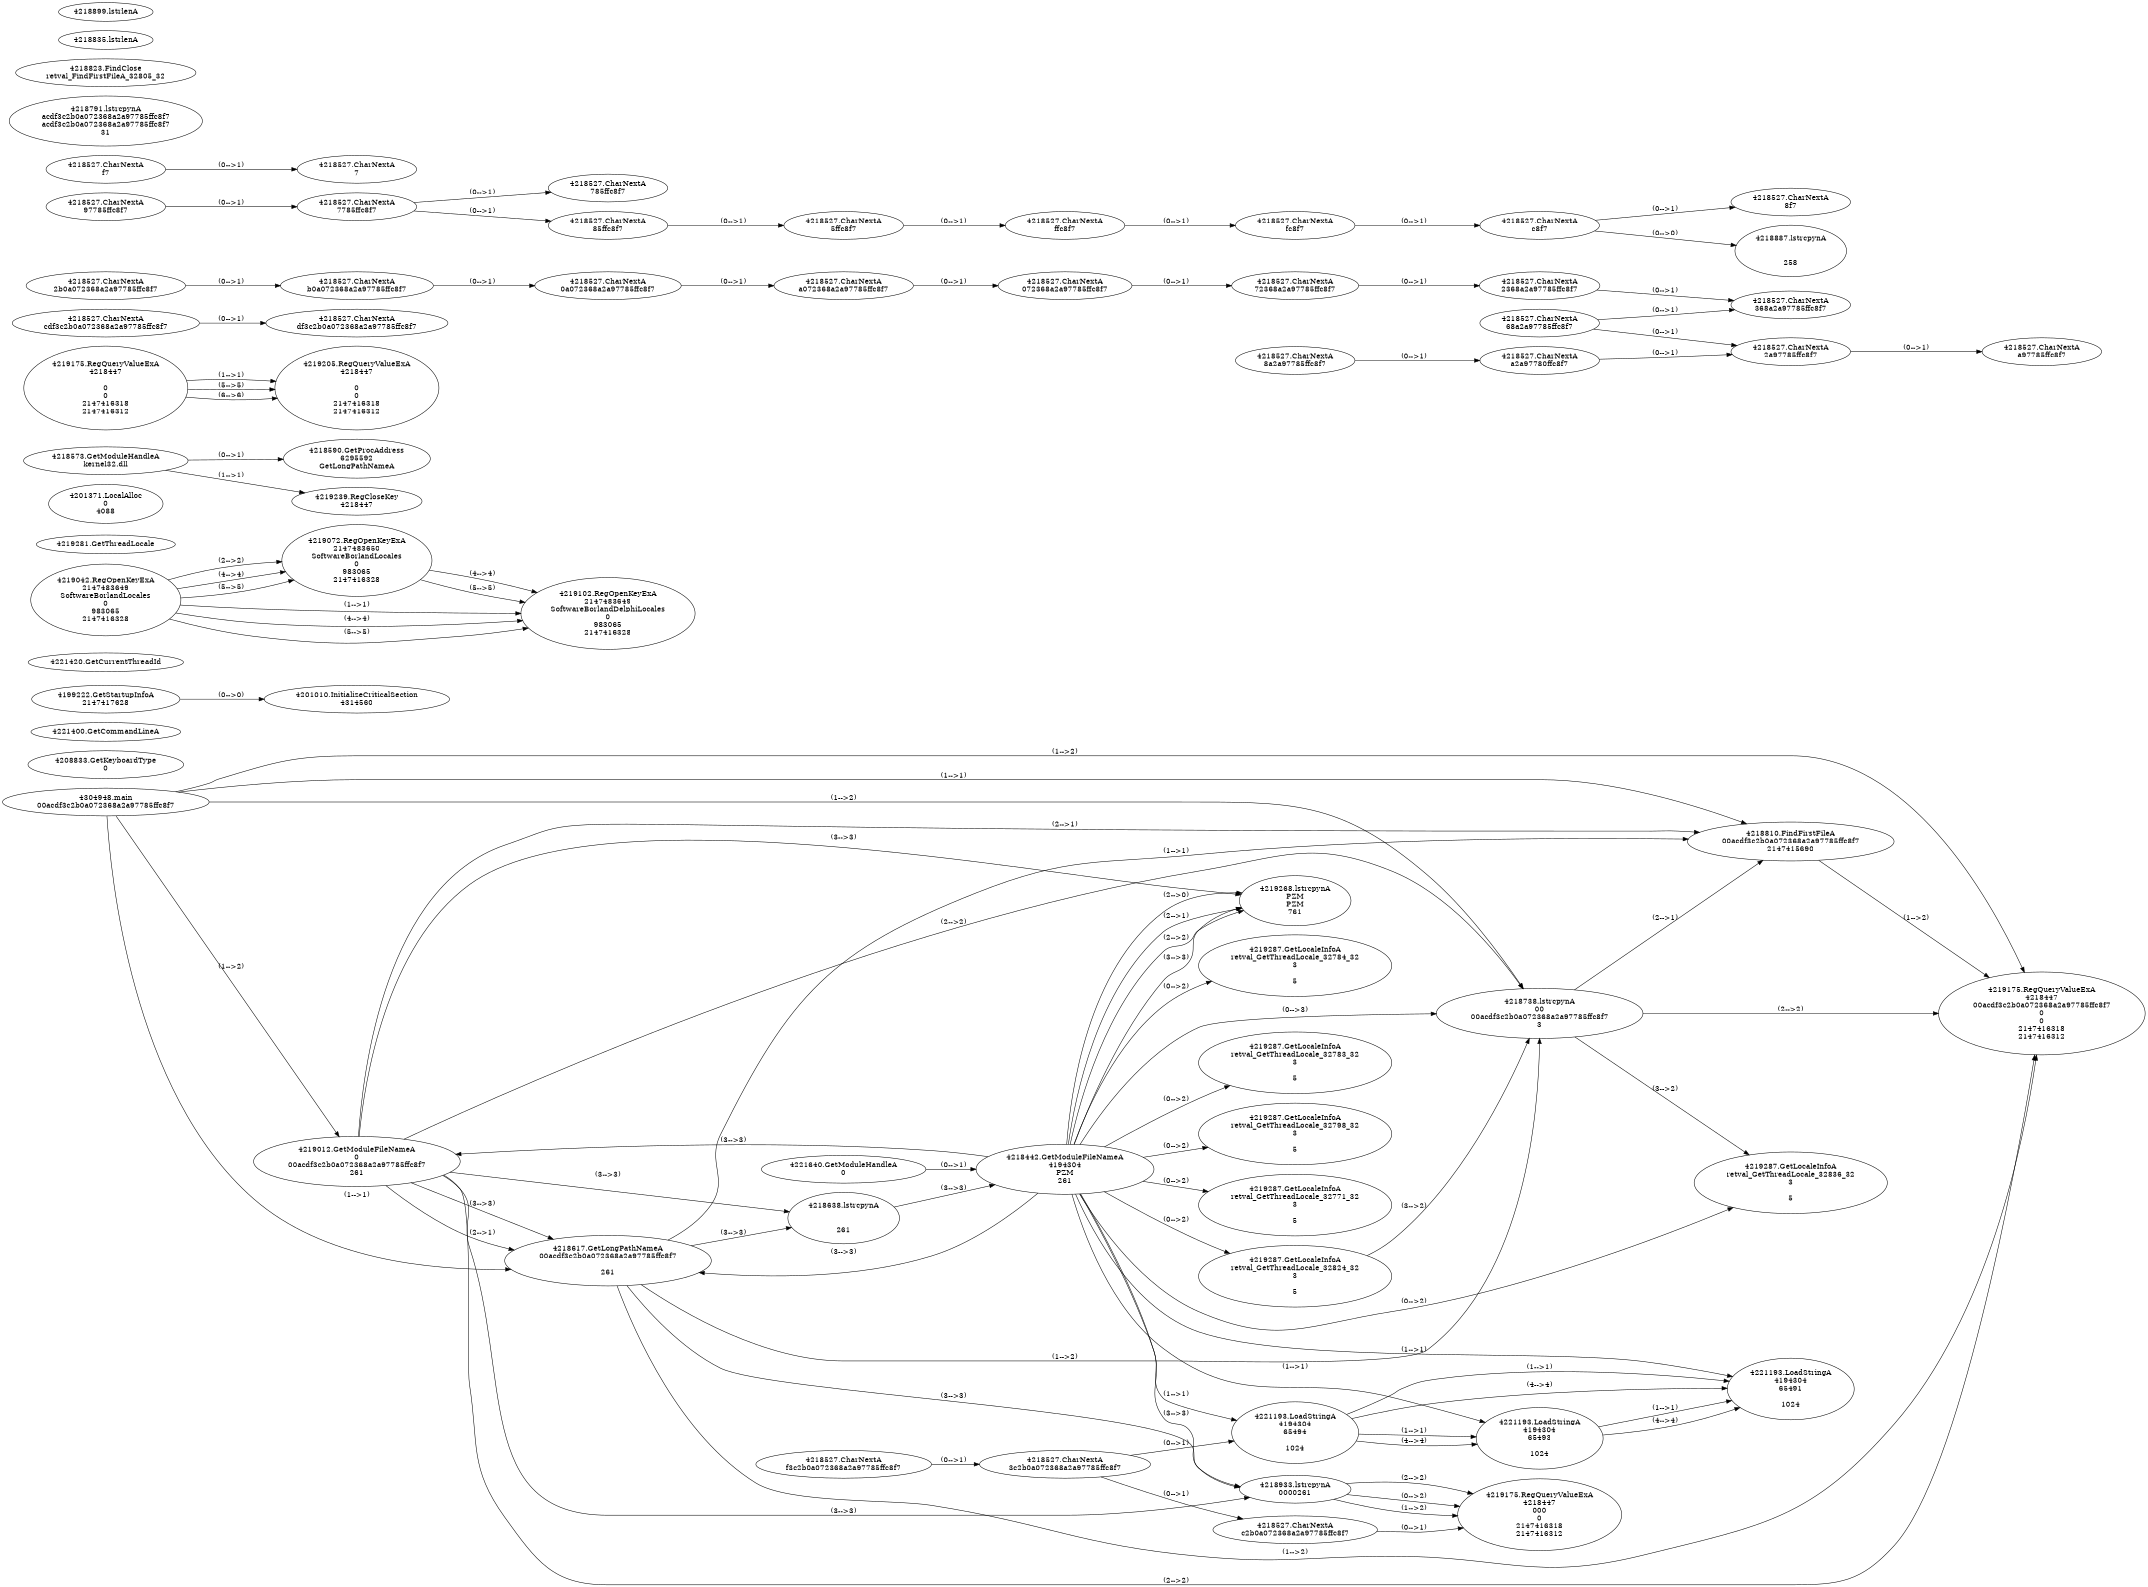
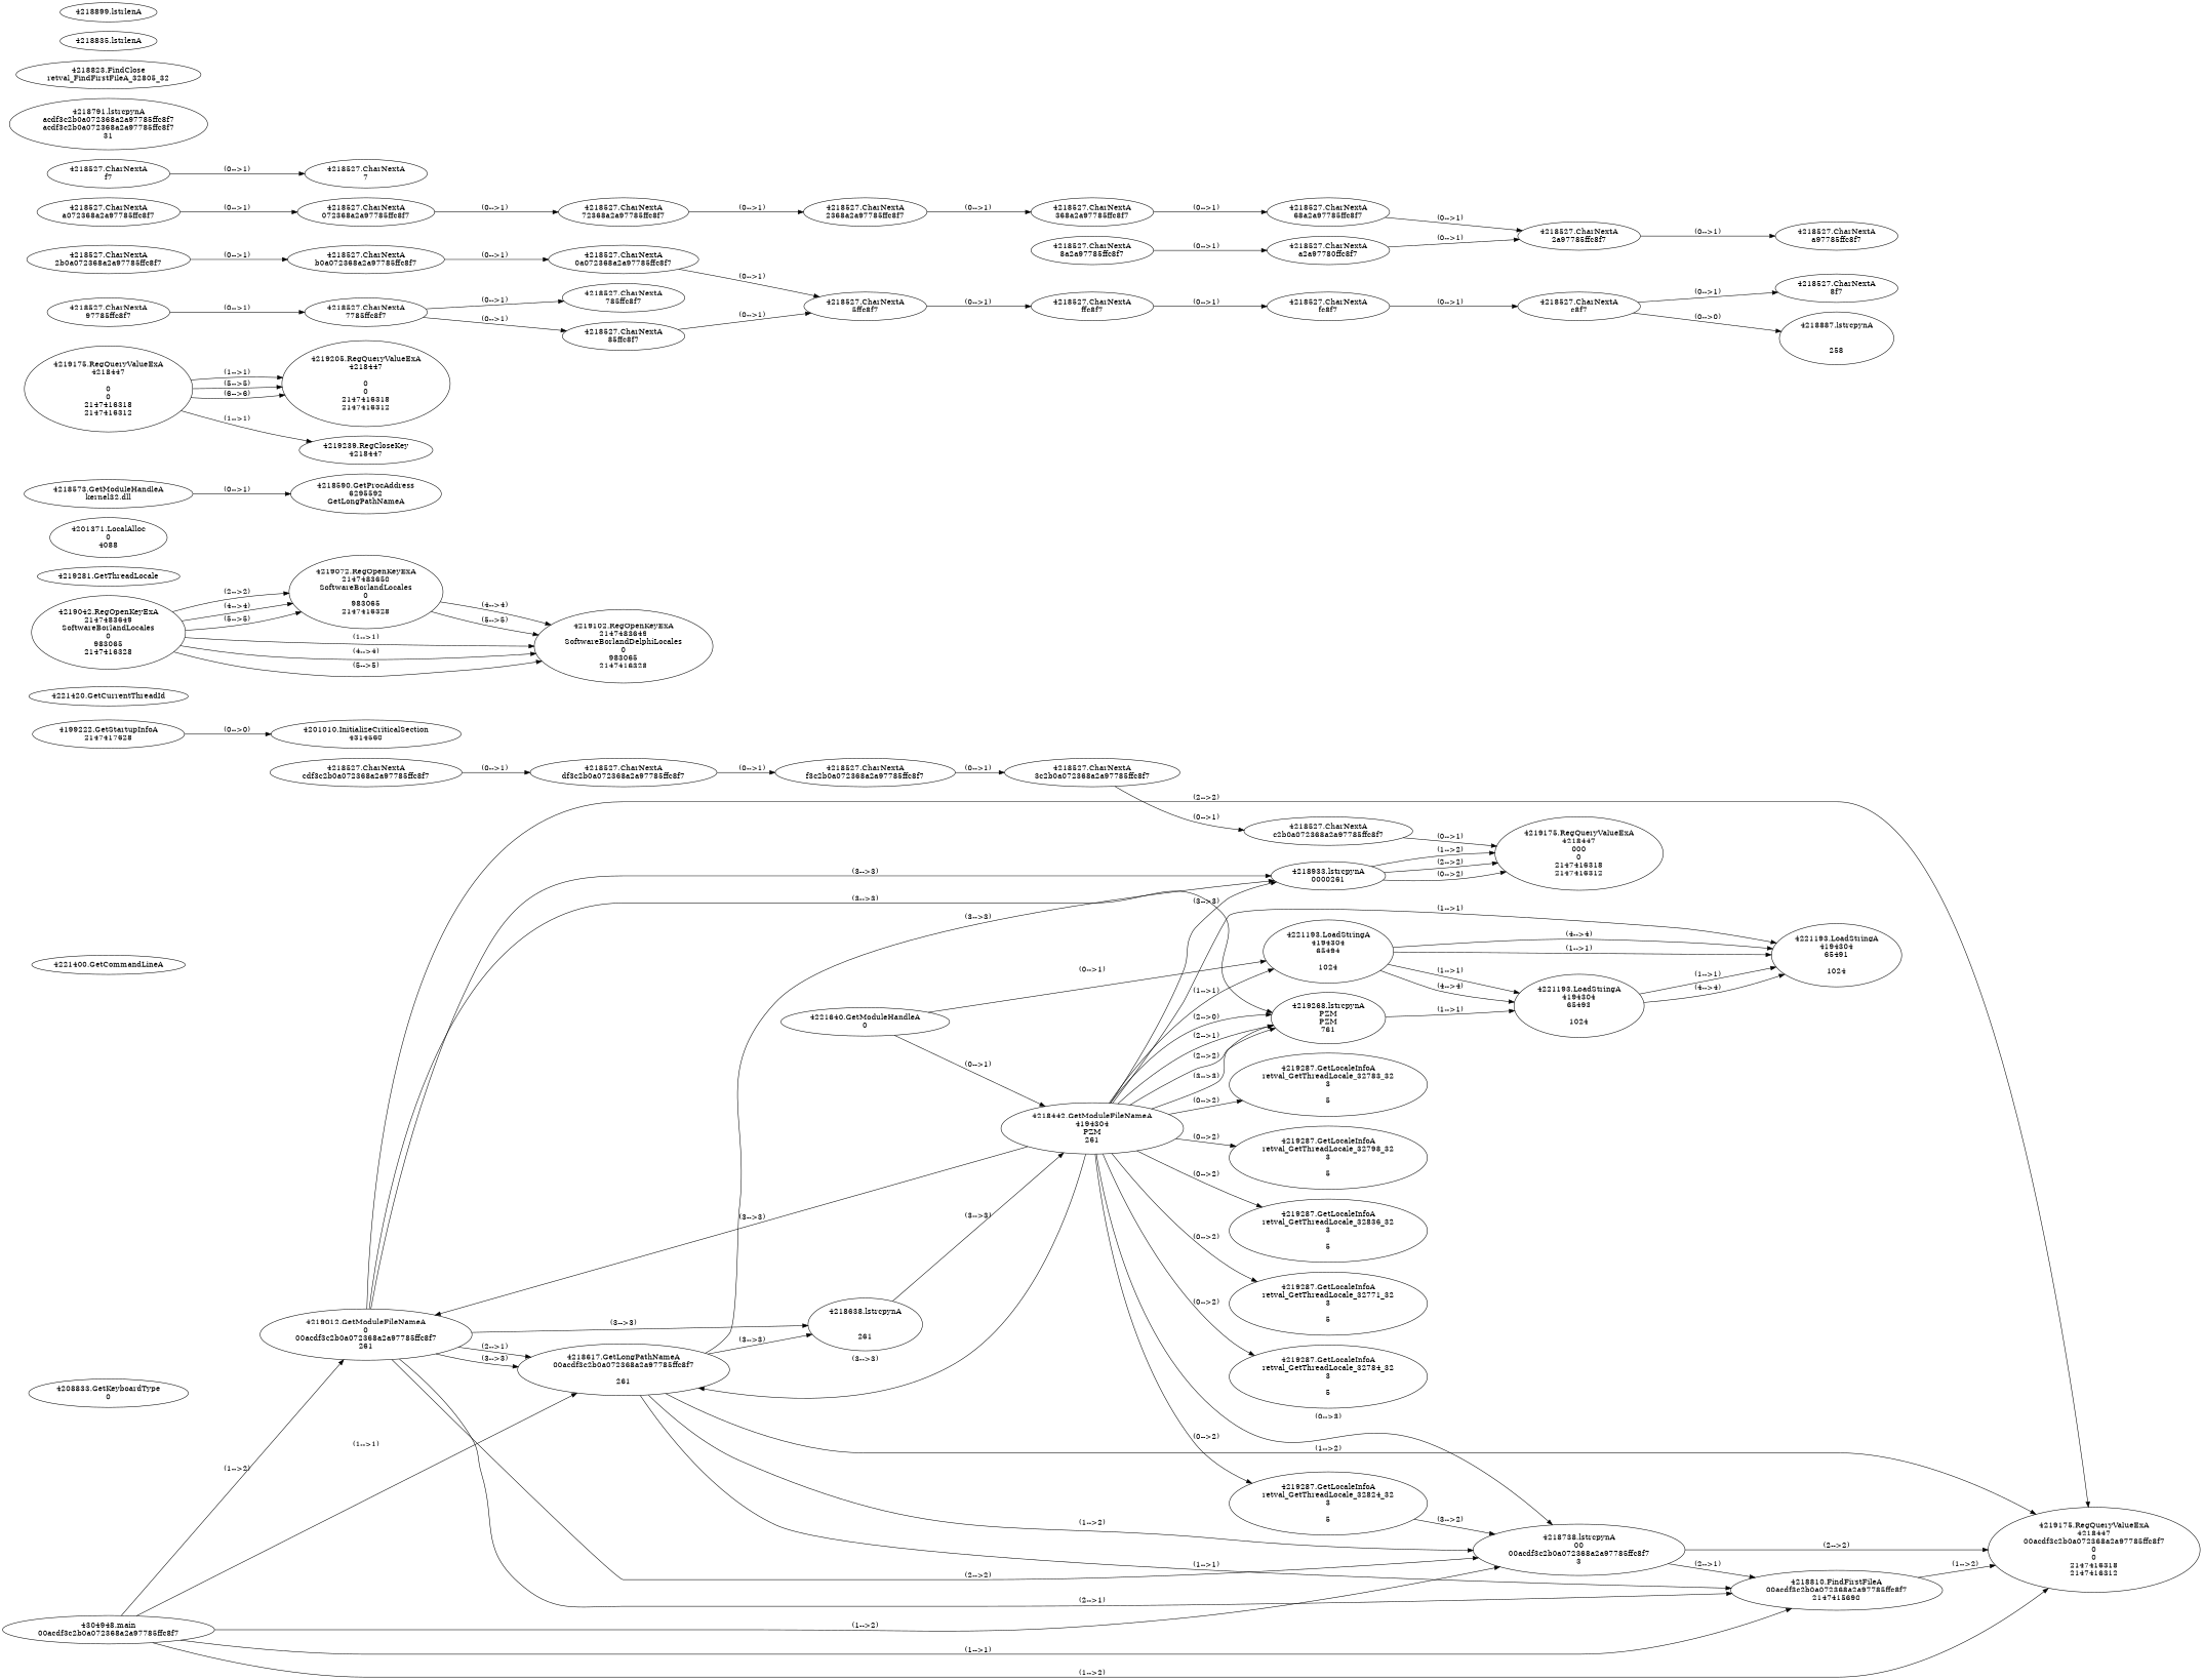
  digraph {
    rankdir=LR
    n1 [label="4304948.main\n00acdf3c2b0a072368a2a97785ffc8f7"]
    n2 [label="4219012.GetModuleFileNameA\n0\n00acdf3c2b0a072368a2a97785ffc8f7\n261"]
    n3 [label="4218617.GetLongPathNameA\n00acdf3c2b0a072368a2a97785ffc8f7\n\n261"]
    n4 [label="4218738.lstrcpynA\n00\n00acdf3c2b0a072368a2a97785ffc8f7\n3"]
    n5 [label="4218810.FindFirstFileA\n00acdf3c2b0a072368a2a97785ffc8f7\n2147415690"]
    n6 [label="4219175.RegQueryValueExA\n4218447\n00acdf3c2b0a072368a2a97785ffc8f7\n0\n0\n2147416318\n2147416312"]
    n7 [label="4219268.lstrcpynA\nPZM\nPZM\n761"]
    n8 [label="4218638.lstrcpynA\n\n\n261"]
    n9 [label="4218933.lstrcpynA\n0000261"]
    n10 [label="4219287.GetLocaleInfoA\nretval_GetThreadLocale_32836_32\n3\n\n5"]
    n11 [label="4221640.GetModuleHandleA\n0"]
    n12 [label="4218442.GetModuleFileNameA\n4194304\nPZM\n261"]
    n13 [label="4221193.LoadStringA\n4194304\n65494\n\n1024"]
    n14 [label="4221193.LoadStringA\n4194304\n65493\n\n1024"]
    n15 [label="4221193.LoadStringA\n4194304\n65491\n\n1024"]
    n16 [label="4219287.GetLocaleInfoA\nretval_GetThreadLocale_32771_32\n3\n\n5"]
    n17 [label="4219287.GetLocaleInfoA\nretval_GetThreadLocale_32784_32\n3\n\n5"]
    n18 [label="4219287.GetLocaleInfoA\nretval_GetThreadLocale_32783_32\n3\n\n5"]
    n19 [label="4219287.GetLocaleInfoA\nretval_GetThreadLocale_32824_32\n3\n\n5"]
    n20 [label="4219287.GetLocaleInfoA\nretval_GetThreadLocale_32798_32\n3\n\n5"]
    n21 [label="4208833.GetKeyboardType\n0"]
    n22 [label="4221400.GetCommandLineA\n"]
    n23 [label="4199222.GetStartupInfoA\n2147417628"]
    n24 [label="4201010.InitializeCriticalSection\n4314560"]
    n25 [label="4221420.GetCurrentThreadId\n"]
    n26 [label="4219175.RegQueryValueExA\n4218447\n000\n0\n2147416318\n2147416312"]
    n27 [label="4219042.RegOpenKeyExA\n2147483649\nSoftware\Borland\Locales\n0\n983065\n2147416328"]
    n28 [label="4219072.RegOpenKeyExA\n2147483650\nSoftware\Borland\Locales\n0\n983065\n2147416328"]
    n29 [label="4219102.RegOpenKeyExA\n2147483649\nSoftware\Borland\Delphi\Locales\n0\n983065\n2147416328"]
    n30 [label="4219281.GetThreadLocale\n"]
    n31 [label="4201371.LocalAlloc\n0\n4088"]
    n32 [label="4218573.GetModuleHandleA\nkernel32.dll"]
    n33 [label="4218590.GetProcAddress\n6295592\nGetLongPathNameA"]
    n34 [label="4219175.RegQueryValueExA\n4218447\n\n0\n0\n2147416318\n2147416312"]
    n35 [label="4219205.RegQueryValueExA\n4218447\n\n0\n0\n2147416318\n2147416312"]
    n36 [label="4219239.RegCloseKey\n4218447"]
    n37 [label="4218527.CharNextA\ncdf3c2b0a072368a2a97785ffc8f7"]
    n38 [label="4218527.CharNextA\ndf3c2b0a072368a2a97785ffc8f7"]
    n39 [label="4218527.CharNextA\nf3c2b0a072368a2a97785ffc8f7"]
    n40 [label="4218527.CharNextA\n3c2b0a072368a2a97785ffc8f7"]
    n41 [label="4218527.CharNextA\nc2b0a072368a2a97785ffc8f7"]
    n42 [label="4218527.CharNextA\n2b0a072368a2a97785ffc8f7"]
    n43 [label="4218527.CharNextA\nb0a072368a2a97785ffc8f7"]
    n44 [label="4218527.CharNextA\n0a072368a2a97785ffc8f7"]
    n45 [label="4218527.CharNextA\na072368a2a97785ffc8f7"]
    n46 [label="4218527.CharNextA\n072368a2a97785ffc8f7"]
    n47 [label="4218527.CharNextA\n72368a2a97785ffc8f7"]
    n48 [label="4218527.CharNextA\n2368a2a97785ffc8f7"]
    n49 [label="4218527.CharNextA\n368a2a97785ffc8f7"]
    n50 [label="4218527.CharNextA\n68a2a97785ffc8f7"]
    n51 [label="4218527.CharNextA\n2a97785ffc8f7"]
    n52 [label="4218527.CharNextA\n8a2a97785ffc8f7"]
    n53 [label="4218527.CharNextA\na2a97780ffc8f7"]
    n54 [label="4218527.CharNextA\na97785ffc8f7"]
    n55 [label="4218527.CharNextA\n97785ffc8f7"]
    n56 [label="4218527.CharNextA\n7785ffc8f7"]
    n57 [label="4218527.CharNextA\n785ffc8f7"]
    n58 [label="4218527.CharNextA\n85ffc8f7"]
    n59 [label="4218527.CharNextA\n5ffc8f7"]
    n60 [label="4218527.CharNextA\nffc8f7"]
    n61 [label="4218527.CharNextA\nfc8f7"]
    n62 [label="4218527.CharNextA\nc8f7"]
    n63 [label="4218527.CharNextA\n8f7"]
    n64 [label="4218887.lstrcpynA\n\n\n258"]
    n65 [label="4218527.CharNextA\nf7"]
    n66 [label="4218527.CharNextA\n7"]
    n67 [label="4218791.lstrcpynA\nacdf3c2b0a072368a2a97785ffc8f7\nacdf3c2b0a072368a2a97785ffc8f7\n31"]
    n68 [label="4218823.FindClose\nretval_FindFirstFileA_32805_32"]
    n69 [label="4218835.lstrlenA\n"]
    n70 [label="4218899.lstrlenA\n"]
    n1 -> n2 [label="(1-->2)"]
    n1 -> n3 [label="(1-->1)"]
    n1 -> n4 [label="(1-->2)"]
    n1 -> n5 [label="(1-->1)"]
    n1 -> n6 [label="(1-->2)"]
    n2 -> n3 [label="(2-->1)"]
    n2 -> n3 [label="(3-->3)"]
    n2 -> n4 [label="(2-->2)"]
    n2 -> n5 [label="(2-->1)"]
    n2 -> n6 [label="(2-->2)"]
    n2 -> n7 [label="(3-->3)"]
    n2 -> n8 [label="(3-->3)"]
    n2 -> n9 [label="(3-->3)"]
    n3 -> n4 [label="(1-->2)"]
    n3 -> n5 [label="(1-->1)"]
    n3 -> n6 [label="(1-->2)"]
    n3 -> n8 [label="(3-->3)"]
    n3 -> n9 [label="(3-->3)"]
    n4 -> n5 [label="(2-->1)"]
    n4 -> n6 [label="(2-->2)"]
-   n4 -> n10 [label="(3-->2)"]
    n5 -> n6 [label="(1-->2)"]
    n8 -> n12 [label="(3-->3)"]
    n9 -> n26 [label="(1-->2)"]
    n9 -> n26 [label="(2-->2)"]
    n9 -> n26 [label="(0-->2)"]
    n11 -> n12 [label="(0-->1)"]
-   n40 -> n13 [label="(0-->1)"]
+   n11 -> n13 [label="(0-->1)"]
    n12 -> n2 [label="(3-->3)"]
    n12 -> n3 [label="(3-->3)"]
    n12 -> n4 [label="(0-->3)"]
    n12 -> n7 [label="(2-->1)"]
    n12 -> n7 [label="(2-->2)"]
    n12 -> n7 [label="(3-->3)"]
    n12 -> n7 [label="(2-->0)"]
    n12 -> n9 [label="(3-->3)"]
    n12 -> n10 [label="(0-->2)"]
    n12 -> n13 [label="(1-->1)"]
-   n12 -> n14 [label="(1-->1)"]
+   n7 -> n14 [label="(1-->1)"]
    n12 -> n15 [label="(1-->1)"]
    n12 -> n16 [label="(0-->2)"]
    n12 -> n17 [label="(0-->2)"]
    n12 -> n18 [label="(0-->2)"]
    n12 -> n19 [label="(0-->2)"]
    n12 -> n20 [label="(0-->2)"]
    n13 -> n14 [label="(1-->1)"]
    n13 -> n14 [label="(4-->4)"]
    n13 -> n15 [label="(1-->1)"]
    n13 -> n15 [label="(4-->4)"]
    n14 -> n15 [label="(1-->1)"]
    n14 -> n15 [label="(4-->4)"]
    n19 -> n4 [label="(3-->2)"]
    n23 -> n24 [label="(0-->0)"]
    n27 -> n28 [label="(2-->2)"]
    n27 -> n28 [label="(4-->4)"]
    n27 -> n28 [label="(5-->5)"]
    n27 -> n29 [label="(1-->1)"]
    n27 -> n29 [label="(4-->4)"]
    n27 -> n29 [label="(5-->5)"]
    n28 -> n29 [label="(4-->4)"]
    n28 -> n29 [label="(5-->5)"]
    n32 -> n33 [label="(0-->1)"]
    n34 -> n35 [label="(1-->1)"]
    n34 -> n35 [label="(5-->5)"]
    n34 -> n35 [label="(6-->6)"]
-   n32 -> n36 [label="(1-->1)"]
+   n34 -> n36 [label="(1-->1)"]
    n37 -> n38 [label="(0-->1)"]
+   n38 -> n39 [label="(0-->1)"]
    n39 -> n40 [label="(0-->1)"]
    n40 -> n41 [label="(0-->1)"]
    n41 -> n26 [label="(0-->1)"]
    n42 -> n43 [label="(0-->1)"]
    n43 -> n44 [label="(0-->1)"]
-   n44 -> n45 [label="(0-->1)"]
+   n44 -> n59 [label="(0-->1)"]
    n45 -> n46 [label="(0-->1)"]
    n46 -> n47 [label="(0-->1)"]
    n47 -> n48 [label="(0-->1)"]
    n48 -> n49 [label="(0-->1)"]
-   n50 -> n49 [label="(0-->1)"]
+   n49 -> n50 [label="(0-->1)"]
    n50 -> n51 [label="(0-->1)"]
    n51 -> n54 [label="(0-->1)"]
    n52 -> n53 [label="(0-->1)"]
    n53 -> n51 [label="(0-->1)"]
    n55 -> n56 [label="(0-->1)"]
    n56 -> n57 [label="(0-->1)"]
    n56 -> n58 [label="(0-->1)"]
    n58 -> n59 [label="(0-->1)"]
    n59 -> n60 [label="(0-->1)"]
    n60 -> n61 [label="(0-->1)"]
    n61 -> n62 [label="(0-->1)"]
    n62 -> n63 [label="(0-->1)"]
    n62 -> n64 [label="(0-->0)"]
    n65 -> n66 [label="(0-->1)"]
  }
